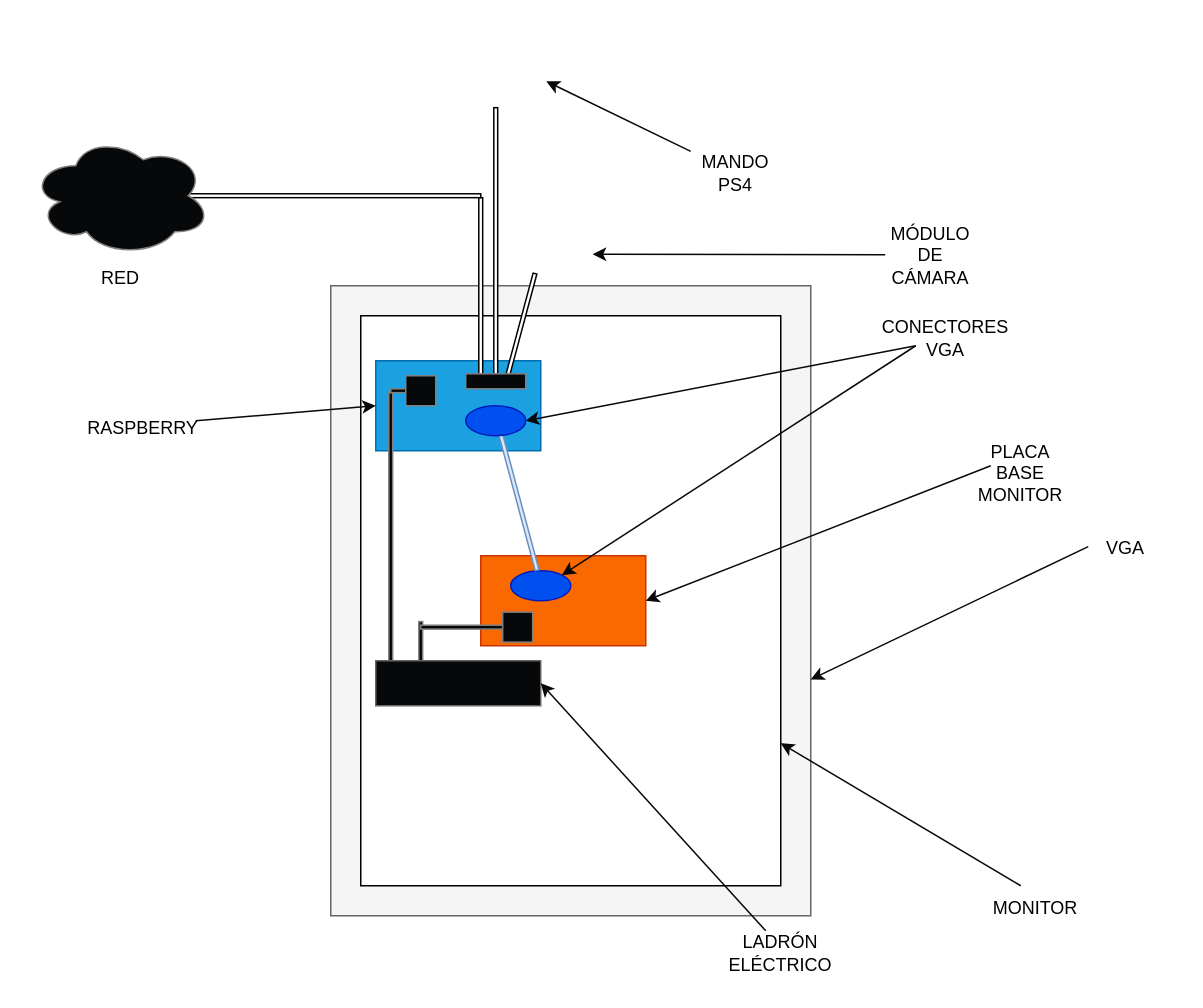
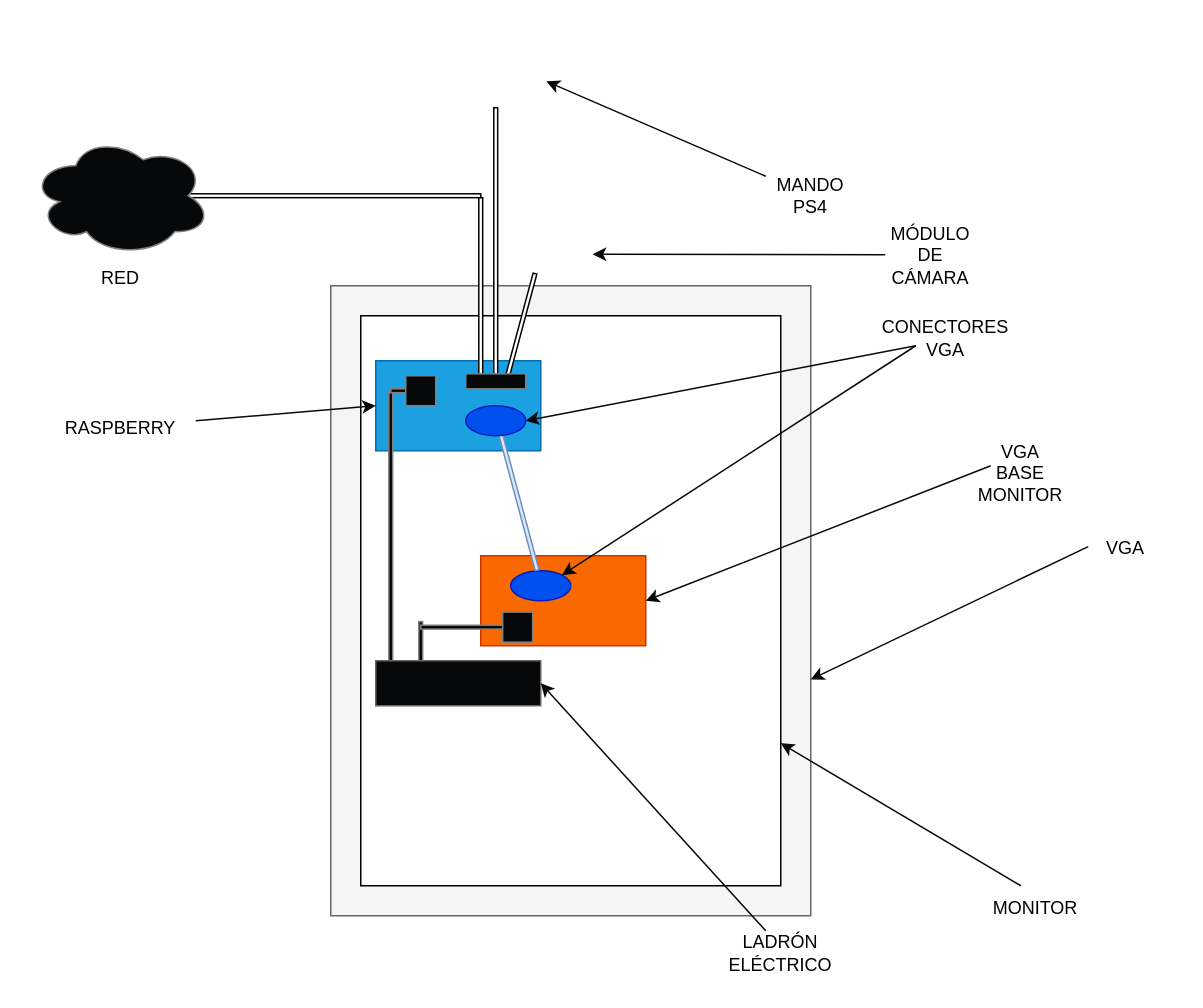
  <mxCell id="0" />
  <mxCell id="1" parent="0" />
  <mxCell id="2" value="" style="rounded=0;whiteSpace=wrap;html=1;fillColor=#f5f5f5;fontColor=#333333;strokeColor=#666666;" vertex="1" parent="1"><mxGeometry x="220" y="190" width="320" height="420" as="geometry" /></mxCell>
  <mxCell id="3" value="" style="rounded=0;whiteSpace=wrap;html=1;" vertex="1" parent="1"><mxGeometry x="240" y="210" width="280" height="380" as="geometry" /></mxCell>
  <mxCell id="4" value="" style="rounded=0;whiteSpace=wrap;html=1;fillColor=#1ba1e2;strokeColor=#006EAF;fontColor=#ffffff;" vertex="1" parent="1"><mxGeometry x="250" y="240" width="110" height="60" as="geometry" /></mxCell>
  <mxCell id="5" value="" style="rounded=0;whiteSpace=wrap;html=1;fillColor=#fa6800;strokeColor=#C73500;fontColor=#000000;" vertex="1" parent="1"><mxGeometry x="320" y="370" width="110" height="60" as="geometry" /></mxCell>
  <mxCell id="6" value="" style="ellipse;whiteSpace=wrap;html=1;fillColor=#0050ef;fontColor=#ffffff;strokeColor=#001DBC;" vertex="1" parent="1"><mxGeometry x="340" y="380" width="40" height="20" as="geometry" /></mxCell>
  <mxCell id="7" value="" style="rounded=0;whiteSpace=wrap;html=1;rotation=-180;fillStyle=solid;fillColor=#06080A;strokeColor=#808080;" vertex="1" parent="1"><mxGeometry x="260" y="258.71" width="20" height="2.59" as="geometry" /></mxCell>
  <mxCell id="8" value="" style="rounded=0;whiteSpace=wrap;html=1;rotation=90;fillStyle=solid;fillColor=#06080A;strokeColor=#808080;" vertex="1" parent="1"><mxGeometry x="170" y="350" width="180" height="2.59" as="geometry" /></mxCell>
  <mxCell id="9" value="" style="rounded=0;whiteSpace=wrap;html=1;rotation=90;fillStyle=solid;fillColor=#06080A;strokeColor=#808080;" vertex="1" parent="1"><mxGeometry x="265" y="427.59" width="30" height="2.59" as="geometry" /></mxCell>
  <mxCell id="10" value="" style="rounded=0;whiteSpace=wrap;html=1;fillStyle=solid;fillColor=#06080A;strokeColor=#666666;" vertex="1" parent="1"><mxGeometry x="250" y="440" width="110" height="30" as="geometry" /></mxCell>
  <mxCell id="11" value="" style="rounded=0;whiteSpace=wrap;html=1;fillStyle=solid;fillColor=#06080A;strokeColor=#808080;" vertex="1" parent="1"><mxGeometry x="270" y="250" width="20" height="20" as="geometry" /></mxCell>
  <mxCell id="12" value="" style="rounded=0;whiteSpace=wrap;html=1;rotation=-180;fillStyle=solid;fillColor=#06080A;strokeColor=#808080;" vertex="1" parent="1"><mxGeometry x="280" y="416.29" width="60" height="2.59" as="geometry" /></mxCell>
  <mxCell id="13" value="" style="rounded=0;whiteSpace=wrap;html=1;fillStyle=solid;fillColor=#06080A;strokeColor=#808080;" vertex="1" parent="1"><mxGeometry x="334.62" y="407.59" width="20" height="20" as="geometry" /></mxCell>
  <mxCell id="14" value="" style="endArrow=classic;html=1;rounded=0;strokeColor=#06080A;entryX=1;entryY=0.5;entryDx=0;entryDy=0;" edge="1" parent="1" target="5"><mxGeometry width="50" height="50" relative="1" as="geometry"><mxPoint x="660" y="310" as="sourcePoint" /><mxPoint x="750" y="280" as="targetPoint" /></mxGeometry></mxCell>
  <mxCell id="15" value="" style="endArrow=classic;html=1;rounded=0;strokeColor=#06080A;entryX=1;entryY=0;entryDx=0;entryDy=0;" edge="1" parent="1" target="6"><mxGeometry width="50" height="50" relative="1" as="geometry"><mxPoint x="610" y="230" as="sourcePoint" /><mxPoint x="480" y="315" as="targetPoint" /></mxGeometry></mxCell>
  <mxCell id="16" value="" style="endArrow=classic;html=1;rounded=0;strokeColor=#06080A;entryX=1;entryY=0.5;entryDx=0;entryDy=0;" edge="1" parent="1" target="30"><mxGeometry width="50" height="50" relative="1" as="geometry"><mxPoint x="610" y="230" as="sourcePoint" /><mxPoint x="384" y="393" as="targetPoint" /></mxGeometry></mxCell>
  <mxCell id="17" value="" style="endArrow=classic;html=1;rounded=0;strokeColor=#06080A;entryX=1;entryY=0.5;entryDx=0;entryDy=0;" edge="1" parent="1" target="10"><mxGeometry width="50" height="50" relative="1" as="geometry"><mxPoint x="510" y="620" as="sourcePoint" /><mxPoint x="640" y="440" as="targetPoint" /></mxGeometry></mxCell>
  <mxCell id="18" value="" style="endArrow=classic;html=1;rounded=0;strokeColor=#06080A;entryX=1;entryY=0.75;entryDx=0;entryDy=0;" edge="1" parent="1" target="3"><mxGeometry width="50" height="50" relative="1" as="geometry"><mxPoint x="680" y="590" as="sourcePoint" /><mxPoint x="590" y="443.88" as="targetPoint" /></mxGeometry></mxCell>
  <mxCell id="19" value="" style="endArrow=classic;html=1;rounded=0;strokeColor=#06080A;entryX=1;entryY=0.625;entryDx=0;entryDy=0;entryPerimeter=0;" edge="1" parent="1" target="2"><mxGeometry width="50" height="50" relative="1" as="geometry"><mxPoint x="725" y="363.88" as="sourcePoint" /><mxPoint x="560" y="440" as="targetPoint" /></mxGeometry></mxCell>
  <mxCell id="20" value="LADRÓN ELÉCTRICO" style="text;html=1;strokeColor=none;fillColor=none;align=center;verticalAlign=middle;whiteSpace=wrap;rounded=0;" vertex="1" parent="1"><mxGeometry x="490" y="620" width="60" height="30" as="geometry" /></mxCell>
  <mxCell id="21" value="MONITOR" style="text;html=1;strokeColor=none;fillColor=none;align=center;verticalAlign=middle;whiteSpace=wrap;rounded=0;" vertex="1" parent="1"><mxGeometry x="660" y="590" width="60" height="30" as="geometry" /></mxCell>
  <mxCell id="22" value="VGA" style="text;html=1;strokeColor=none;fillColor=none;align=center;verticalAlign=middle;whiteSpace=wrap;rounded=0;" vertex="1" parent="1"><mxGeometry x="720" y="350" width="60" height="30" as="geometry" /></mxCell>
- <mxCell id="23" value="PLACA BASE MONITOR" style="text;html=1;strokeColor=none;fillColor=none;align=center;verticalAlign=middle;whiteSpace=wrap;rounded=0;" vertex="1" parent="1"><mxGeometry x="650" y="300" width="60" height="30" as="geometry" /></mxCell>
+ <mxCell id="23" value="VGA BASE MONITOR" style="text;html=1;strokeColor=none;fillColor=none;align=center;verticalAlign=middle;whiteSpace=wrap;rounded=0;" vertex="1" parent="1"><mxGeometry x="650" y="300" width="60" height="30" as="geometry" /></mxCell>
  <mxCell id="24" value="CONECTORES VGA" style="text;html=1;strokeColor=none;fillColor=none;align=center;verticalAlign=middle;whiteSpace=wrap;rounded=0;" vertex="1" parent="1"><mxGeometry x="600" y="210" width="60" height="30" as="geometry" /></mxCell>
  <mxCell id="25" value="" style="rounded=0;whiteSpace=wrap;html=1;rotation=90;fillStyle=solid;" vertex="1" parent="1"><mxGeometry x="240" width="180" height="2.59" as="geometry" y="160" /></mxCell>
  <mxCell id="26" value="" style="shape=image;html=1;verticalAlign=top;verticalLabelPosition=bottom;labelBackgroundColor=#ffffff;imageAspect=0;aspect=fixed;image=https://cdn0.iconfinder.com/data/icons/game-asset-1/24/controller-128.png;fillStyle=solid;strokeColor=#808080;fillColor=#06080A;rotation=-180;" vertex="1" parent="1"><mxGeometry x="296.25" y="20" width="67.5" height="67.5" as="geometry" /></mxCell>
  <mxCell id="27" value="" style="endArrow=classic;html=1;rounded=0;strokeColor=#06080A;entryX=0;entryY=0.5;entryDx=0;entryDy=0;" edge="1" parent="1" source="28" target="26"><mxGeometry width="50" height="50" relative="1" as="geometry"><mxPoint x="540" y="130" as="sourcePoint" /><mxPoint x="640" y="320" as="targetPoint" /></mxGeometry></mxCell>
- <mxCell id="28" value="MANDO PS4" style="text;html=1;strokeColor=none;fillColor=none;align=center;verticalAlign=middle;whiteSpace=wrap;rounded=0;" vertex="1" parent="1"><mxGeometry x="460" y="100" width="60" height="30" as="geometry" /></mxCell>
+ <mxCell id="28" value="MANDO PS4" style="text;html=1;strokeColor=none;fillColor=none;align=center;verticalAlign=middle;whiteSpace=wrap;rounded=0;" vertex="1" parent="1"><mxGeometry x="510" y="115" width="60" height="30" as="geometry" /></mxCell>
  <mxCell id="29" value="" style="rounded=0;whiteSpace=wrap;html=1;rotation=75;fillStyle=solid;fillColor=#dae8fc;strokeColor=#6c8ebf;" vertex="1" parent="1"><mxGeometry x="294.62" y="330.03" width="100" height="2.59" as="geometry" /></mxCell>
  <mxCell id="30" value="" style="ellipse;whiteSpace=wrap;html=1;fillColor=#0050ef;fontColor=#ffffff;strokeColor=#001DBC;" vertex="1" parent="1"><mxGeometry x="310" y="270" width="40" height="20" as="geometry" /></mxCell>
  <mxCell id="31" value="" style="endArrow=classic;html=1;rounded=0;strokeColor=#06080A;entryX=0;entryY=0.5;entryDx=0;entryDy=0;" edge="1" parent="1" target="4"><mxGeometry width="50" height="50" relative="1" as="geometry"><mxPoint x="130" y="280" as="sourcePoint" /><mxPoint x="640" y="310" as="targetPoint" /></mxGeometry></mxCell>
- <mxCell id="32" value="RASPBERRY" style="text;html=1;strokeColor=none;fillColor=none;align=center;verticalAlign=middle;whiteSpace=wrap;rounded=0;" vertex="1" parent="1"><mxGeometry x="65" y="270" width="60" height="30" as="geometry" /></mxCell>
+ <mxCell id="32" value="RASPBERRY" style="text;html=1;strokeColor=none;fillColor=none;align=center;verticalAlign=middle;whiteSpace=wrap;rounded=0;" vertex="1" parent="1"><mxGeometry x="50" y="270" width="60" height="30" as="geometry" /></mxCell>
  <mxCell id="33" value="" style="rounded=0;whiteSpace=wrap;html=1;rotation=90;fillStyle=solid;" vertex="1" parent="1"><mxGeometry x="260" y="190" width="120" height="2.59" as="geometry" /></mxCell>
  <mxCell id="34" value="" style="rounded=0;whiteSpace=wrap;html=1;rotation=-180;fillStyle=solid;" vertex="1" parent="1"><mxGeometry x="120" y="128.7" width="200" height="2.59" as="geometry" /></mxCell>
  <mxCell id="35" value="" style="ellipse;shape=cloud;whiteSpace=wrap;html=1;fillStyle=solid;strokeColor=#808080;fillColor=#06080A;" vertex="1" parent="1"><mxGeometry x="20" y="90" width="120" height="80" as="geometry" /></mxCell>
  <mxCell id="36" value="RED" style="text;html=1;strokeColor=none;fillColor=none;align=center;verticalAlign=middle;whiteSpace=wrap;rounded=0;" vertex="1" parent="1"><mxGeometry x="50" y="170" width="60" height="30" as="geometry" /></mxCell>
  <mxCell id="37" value="" style="rounded=0;whiteSpace=wrap;html=1;rotation=105;fillStyle=solid;" vertex="1" parent="1"><mxGeometry x="309.2" y="216.64" width="74.62" height="2.59" as="geometry" /></mxCell>
  <mxCell id="38" value="" style="shape=image;html=1;verticalAlign=top;verticalLabelPosition=bottom;labelBackgroundColor=#ffffff;imageAspect=0;aspect=fixed;image=https://cdn1.iconfinder.com/data/icons/web-and-mobile-in-square/100/WebInSquare_1.5EXTENDED-24-128.png;fillStyle=solid;strokeColor=#808080;fillColor=#06080A;" vertex="1" parent="1"><mxGeometry x="355" y="150" width="40" height="40" as="geometry" /></mxCell>
  <mxCell id="39" value="" style="rounded=0;whiteSpace=wrap;html=1;fillStyle=solid;fillColor=#06080A;strokeColor=#808080;" vertex="1" parent="1"><mxGeometry x="310" y="248.71" width="40" height="10" as="geometry" /></mxCell>
  <mxCell id="40" value="" style="endArrow=classic;html=1;rounded=0;strokeColor=#06080A;entryX=0;entryY=0.5;entryDx=0;entryDy=0;" edge="1" parent="1"><mxGeometry width="50" height="50" relative="1" as="geometry"><mxPoint x="589.62" y="169.41" as="sourcePoint" /><mxPoint x="394.62" y="169" as="targetPoint" /></mxGeometry></mxCell>
  <mxCell id="41" value="MÓDULO DE CÁMARA" style="text;html=1;strokeColor=none;fillColor=none;align=center;verticalAlign=middle;whiteSpace=wrap;rounded=0;" vertex="1" parent="1"><mxGeometry x="590" y="155" width="60" height="30" as="geometry" /></mxCell>
